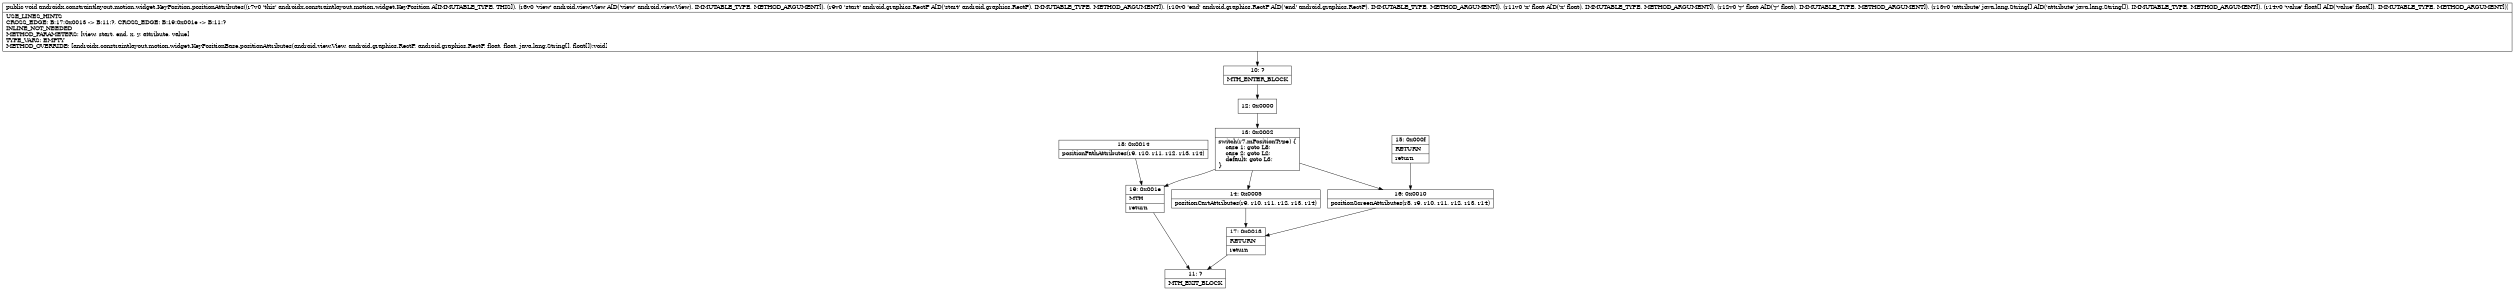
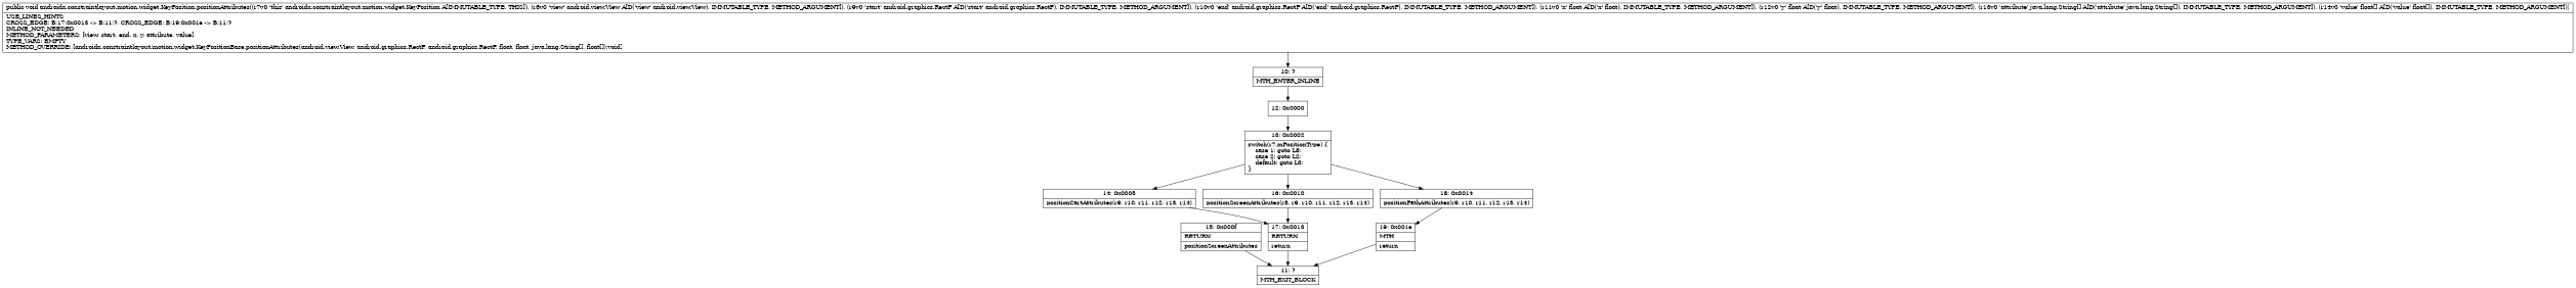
  digraph {
    node [shape=record]
-   n1 [label="{10\:\ ?|MTH_ENTER_BLOCK\l}"]
+   n1 [label="{10\:\ ?|MTH_ENTER_INLINE\l}"]
    n2 [label="{12\:\ 0x0000}"]
    n3 [label="{13\:\ 0x0002|switch(r7.mPositionType) \{\l    case 1: goto L8;\l    case 2: goto L2;\l    default: goto L3;\l\}\l}"]
    n4 [label="{14\:\ 0x0005|positionCartAttributes(r9, r10, r11, r12, r13, r14)\l}"]
    n5 [label="{16\:\ 0x0010|positionScreenAttributes(r8, r9, r10, r11, r12, r13, r14)\l}"]
    n6 [label="{18\:\ 0x0014|positionPathAttributes(r9, r10, r11, r12, r13, r14)\l}"]
    n7 [label="{17\:\ 0x0013|RETURN\l|return\l}"]
    n8 [label="{19\:\ 0x001e|MTH\l|return\l}"]
-   n9 [label="{15\:\ 0x000f|RETURN\l|return\l}"]
+   n9 [label="{15\:\ 0x000f|RETURN\l|positionScreenAttributes\l}"]
    n10 [label="{11\:\ ?|MTH_EXIT_BLOCK\l}"]
    n11 [label="{public void androidx.constraintlayout.motion.widget.KeyPosition.positionAttributes((r7v0 'this' androidx.constraintlayout.motion.widget.KeyPosition A[IMMUTABLE_TYPE, THIS]), (r8v0 'view' android.view.View A[D('view' android.view.View), IMMUTABLE_TYPE, METHOD_ARGUMENT]), (r9v0 'start' android.graphics.RectF A[D('start' android.graphics.RectF), IMMUTABLE_TYPE, METHOD_ARGUMENT]), (r10v0 'end' android.graphics.RectF A[D('end' android.graphics.RectF), IMMUTABLE_TYPE, METHOD_ARGUMENT]), (r11v0 'x' float A[D('x' float), IMMUTABLE_TYPE, METHOD_ARGUMENT]), (r12v0 'y' float A[D('y' float), IMMUTABLE_TYPE, METHOD_ARGUMENT]), (r13v0 'attribute' java.lang.String[] A[D('attribute' java.lang.String[]), IMMUTABLE_TYPE, METHOD_ARGUMENT]), (r14v0 'value' float[] A[D('value' float[]), IMMUTABLE_TYPE, METHOD_ARGUMENT]))  | USE_LINES_HINTS\lCROSS_EDGE: B:17:0x0013 \-\> B:11:?, CROSS_EDGE: B:19:0x001e \-\> B:11:?\lINLINE_NOT_NEEDED\lMETHOD_PARAMETERS: [view, start, end, x, y, attribute, value]\lTYPE_VARS: EMPTY\lMETHOD_OVERRIDE: [androidx.constraintlayout.motion.widget.KeyPositionBase.positionAttributes(android.view.View, android.graphics.RectF, android.graphics.RectF, float, float, java.lang.String[], float[]):void]\l}"]
    n1 -> n2
    n2 -> n3
    n3 -> n4
    n3 -> n5
-   n3 -> n8
+   n3 -> n6
    n4 -> n7
    n5 -> n7
    n6 -> n8
    n7 -> n10
    n8 -> n10
-   n9 -> n5
+   n9 -> n10
    n11 -> n1
  }
